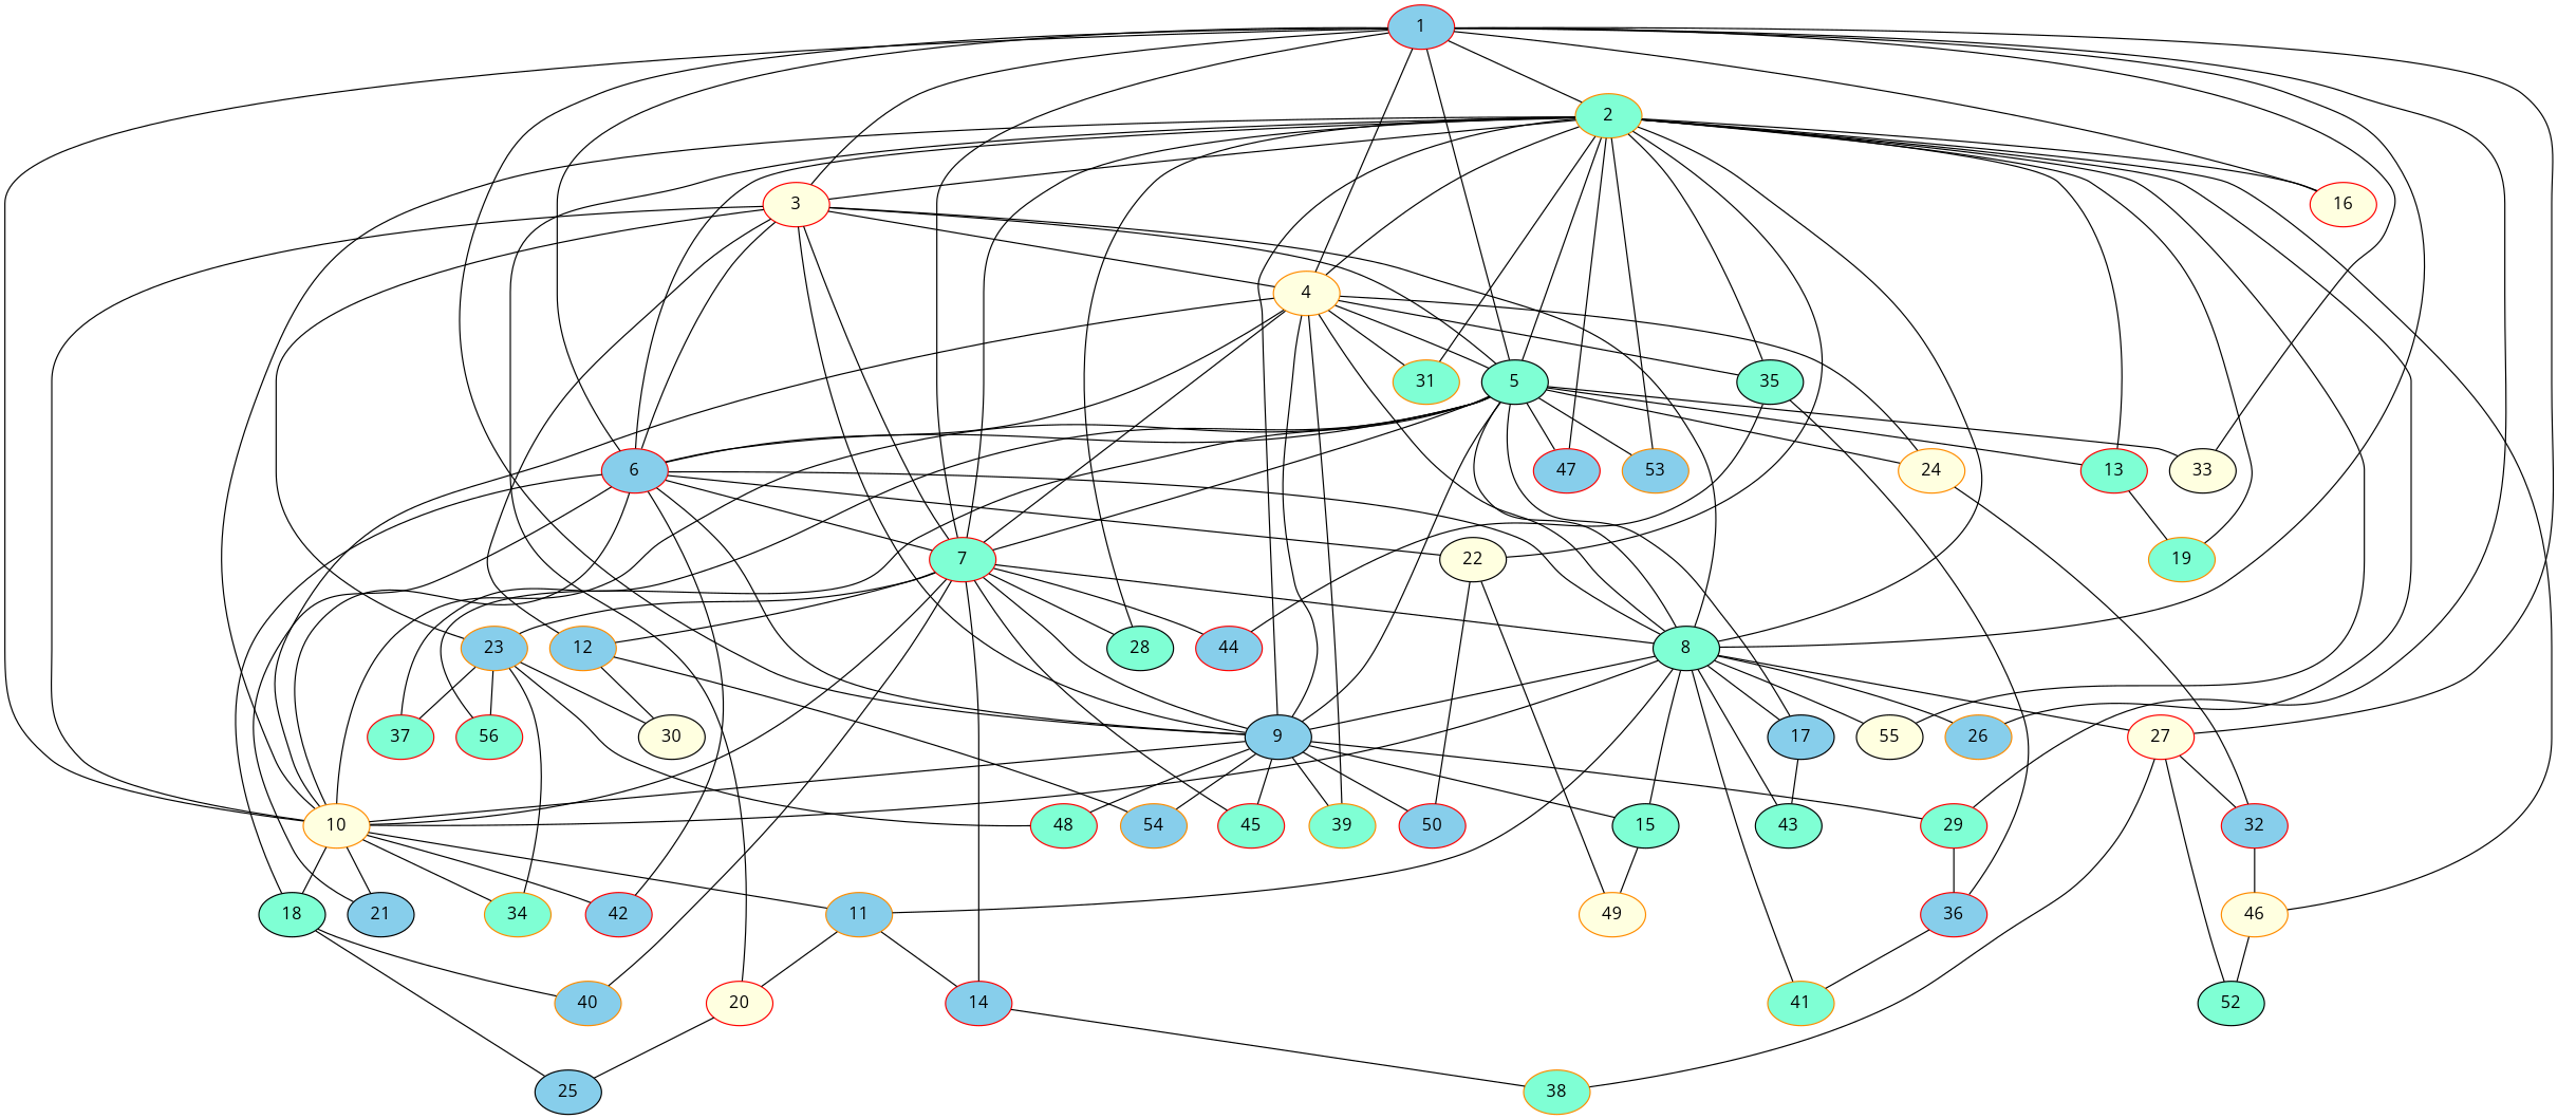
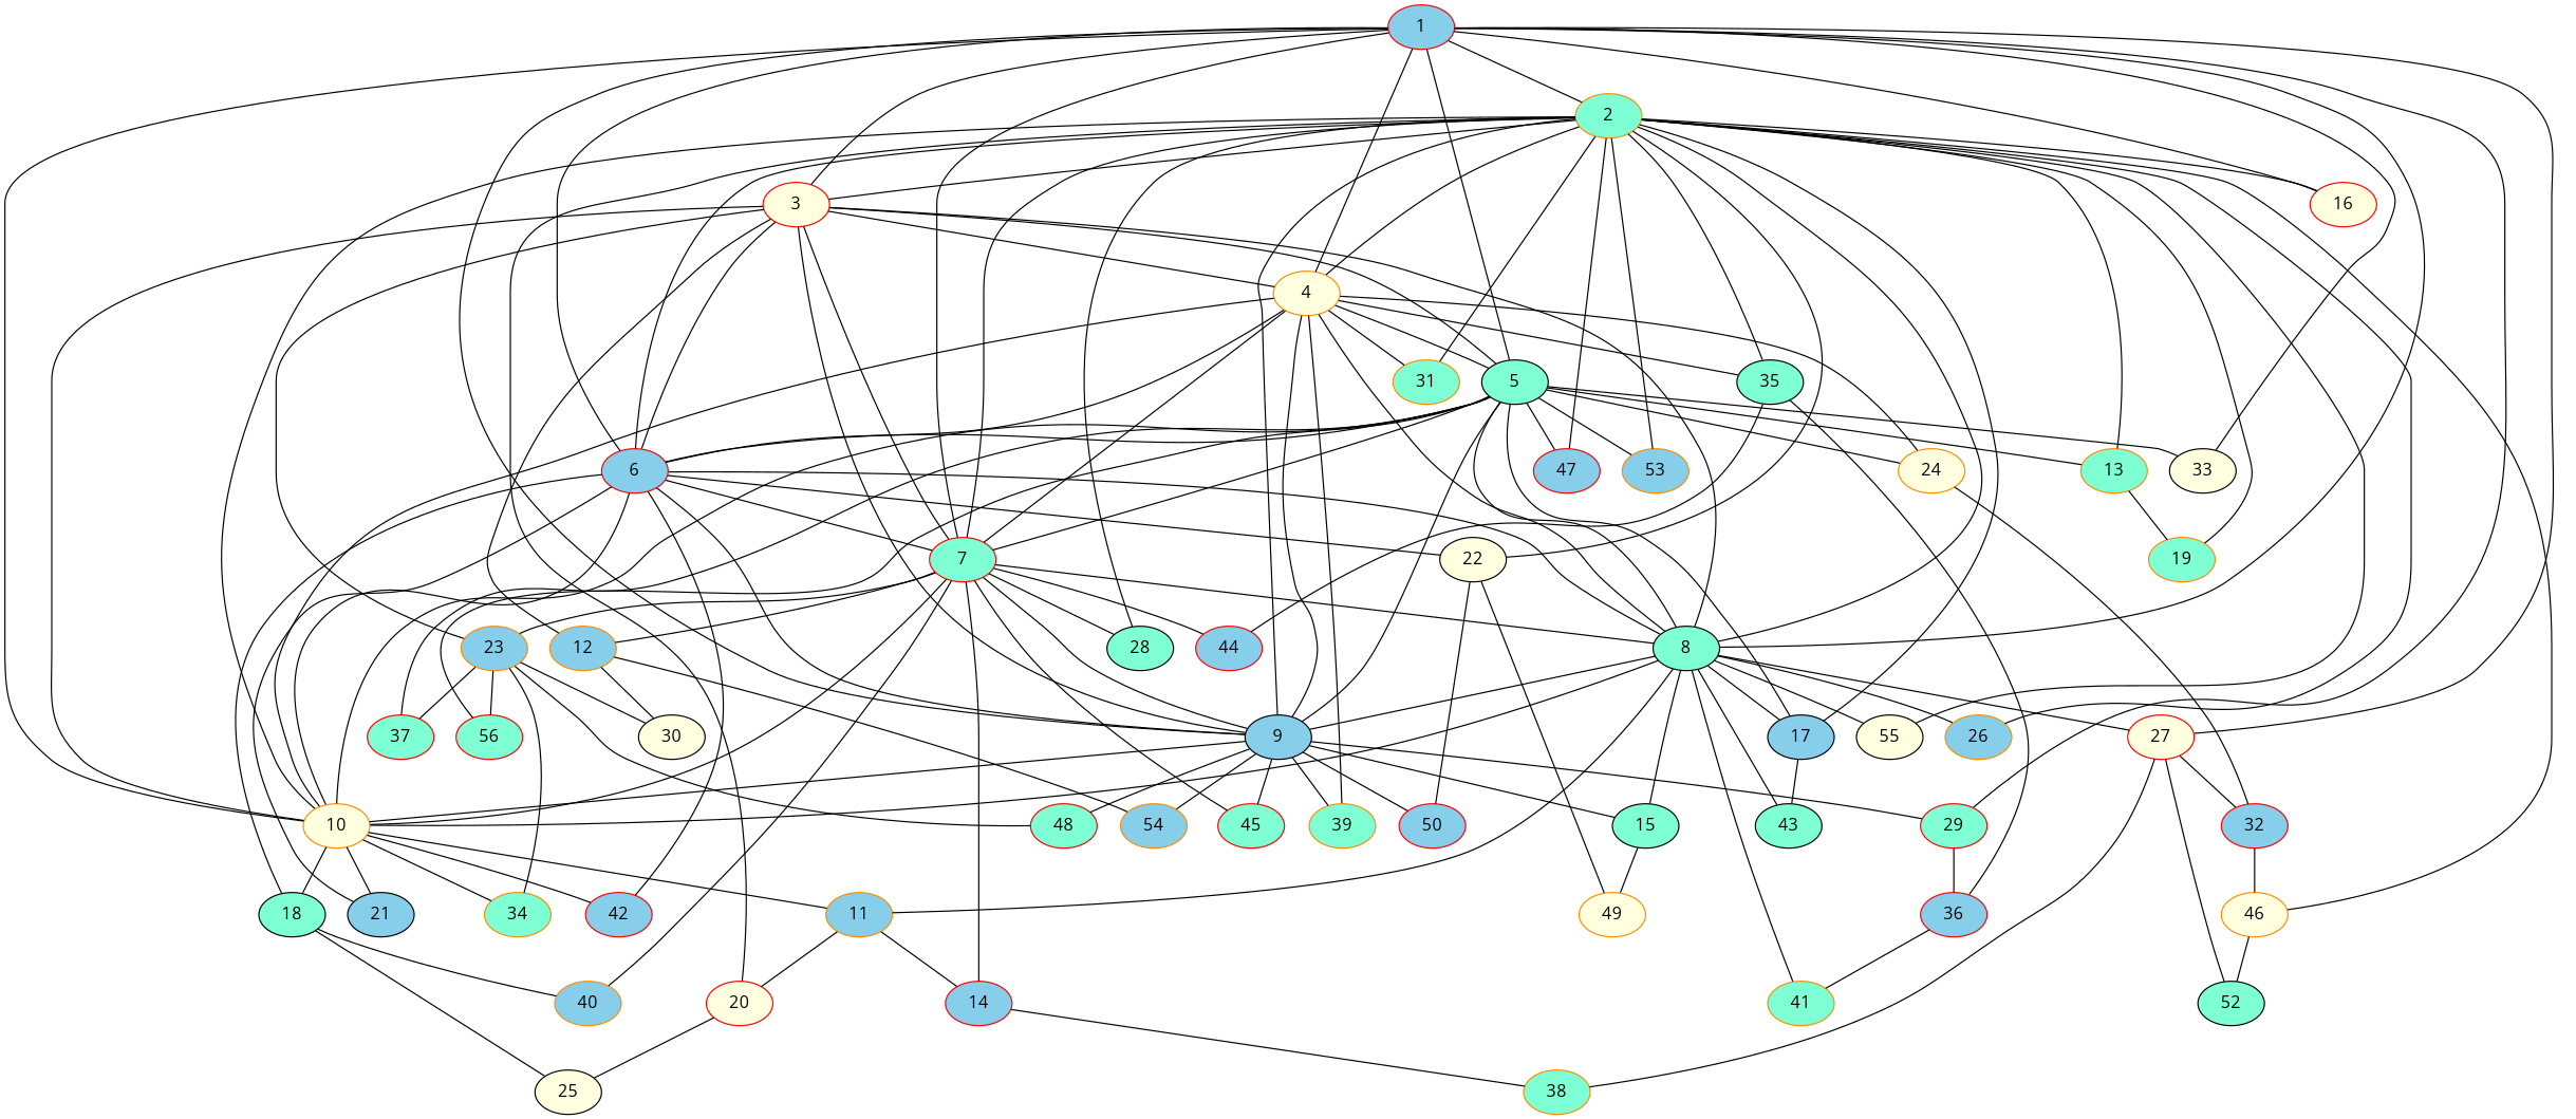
  graph {
    fontname="Open Sans"
    node [color=darkorange fillcolor=aquamarine fontname="Open Sans" style=filled]
    edge [fontname="Open Sans"]
    1 [color=red fillcolor=skyblue]
    2
    3 [color=red fillcolor=lightyellow]
    4 [fillcolor=lightyellow]
    5 [color=black]
    6 [color=red fillcolor=skyblue]
    7 [color=red]
    8 [color=black]
    9 [color=black fillcolor=skyblue]
    10 [fillcolor=lightyellow]
    16 [color=red fillcolor=lightyellow]
    27 [color=red fillcolor=lightyellow]
    29 [color=red]
    33 [color=black fillcolor=lightyellow]
-   13 [color=red]
+   13
    19
    20 [color=red fillcolor=lightyellow]
    22 [color=black fillcolor=lightyellow]
    26 [fillcolor=skyblue]
    28 [color=black]
    31
    35 [color=black]
    46 [fillcolor=lightyellow]
    47 [color=red fillcolor=skyblue]
    53 [fillcolor=skyblue]
    55 [color=black fillcolor=lightyellow]
    12 [fillcolor=skyblue]
    23 [fillcolor=skyblue]
    24 [fillcolor=lightyellow]
    39
    17 [color=black fillcolor=skyblue]
    37 [color=red]
    n33 [color=red label=56]
    18 [color=black]
    21 [color=black fillcolor=skyblue]
    42 [color=red fillcolor=skyblue]
    14 [color=red fillcolor=skyblue]
    40 [fillcolor=skyblue]
    44 [color=red fillcolor=skyblue]
    45 [color=red]
    11 [fillcolor=skyblue]
    15 [color=black]
    41
    43 [color=black]
    48 [color=red]
    50 [color=red fillcolor=skyblue]
    54 [fillcolor=skyblue]
    34
    38
    32 [color=red fillcolor=skyblue]
    52 [color=black]
    36 [color=red fillcolor=skyblue]
-   25 [color=black fillcolor=skyblue]
+   25 [color=black fillcolor=lightyellow]
    49 [fillcolor=lightyellow]
    30 [color=black fillcolor=lightyellow]
    1 -- 2
    1 -- 3
    1 -- 4
    1 -- 5
    1 -- 6
    1 -- 7
    1 -- 8
    1 -- 9
    1 -- 10
    1 -- 16
    1 -- 27
    1 -- 29
    1 -- 33
    2 -- 3
    2 -- 4
-   2 -- 5
+   2 -- 17
    2 -- 6
    2 -- 7
    2 -- 8
    2 -- 9
    2 -- 10
    2 -- 16
    2 -- 13
    2 -- 19
    2 -- 20
    2 -- 22
    2 -- 26
    2 -- 28
    2 -- 31
    2 -- 35
    2 -- 46
    2 -- 47
    2 -- 53
    2 -- 55
    3 -- 4
    3 -- 5
    3 -- 6
    3 -- 7
    3 -- 8
    3 -- 9
    3 -- 10
    3 -- 12
    3 -- 23
    4 -- 5
    4 -- 6
    4 -- 7
    4 -- 8
    4 -- 9
    4 -- 10
    4 -- 31
    4 -- 35
    4 -- 24
    4 -- 39
    5 -- 6
    5 -- 7
    5 -- 8
    5 -- 9
    5 -- 10
    5 -- 33
    5 -- 13
    5 -- 47
    5 -- 53
    5 -- 24
    5 -- 17
    5 -- 37
    5 -- n33
    6 -- 7
    6 -- 8
    6 -- 9
    6 -- 10
    6 -- 22
    6 -- 18
    6 -- 21
    6 -- 42
    7 -- 8
    7 -- 9
    7 -- 10
    7 -- 28
    7 -- 12
    7 -- 23
    7 -- 14
    7 -- 40
    7 -- 44
    7 -- 45
    8 -- 9
    8 -- 10
    8 -- 27
    8 -- 26
    8 -- 55
    8 -- 17
    8 -- 11
    8 -- 15
    8 -- 41
    8 -- 43
    9 -- 10
    9 -- 29
    9 -- 39
    9 -- 45
    9 -- 15
    9 -- 48
    9 -- 50
    9 -- 54
    10 -- 18
    10 -- 21
    10 -- 42
    10 -- 11
    10 -- 34
    27 -- 38
    27 -- 32
    27 -- 52
    29 -- 36
    13 -- 19
    20 -- 25
    22 -- 50
    22 -- 49
    35 -- 44
    35 -- 36
    46 -- 52
    12 -- 54
    12 -- 30
    23 -- 37
    23 -- n33
    23 -- 48
    23 -- 34
    23 -- 30
    24 -- 32
    17 -- 43
    18 -- 40
    18 -- 25
    14 -- 38
    11 -- 20
    11 -- 14
    15 -- 49
    32 -- 46
    36 -- 41
  }
